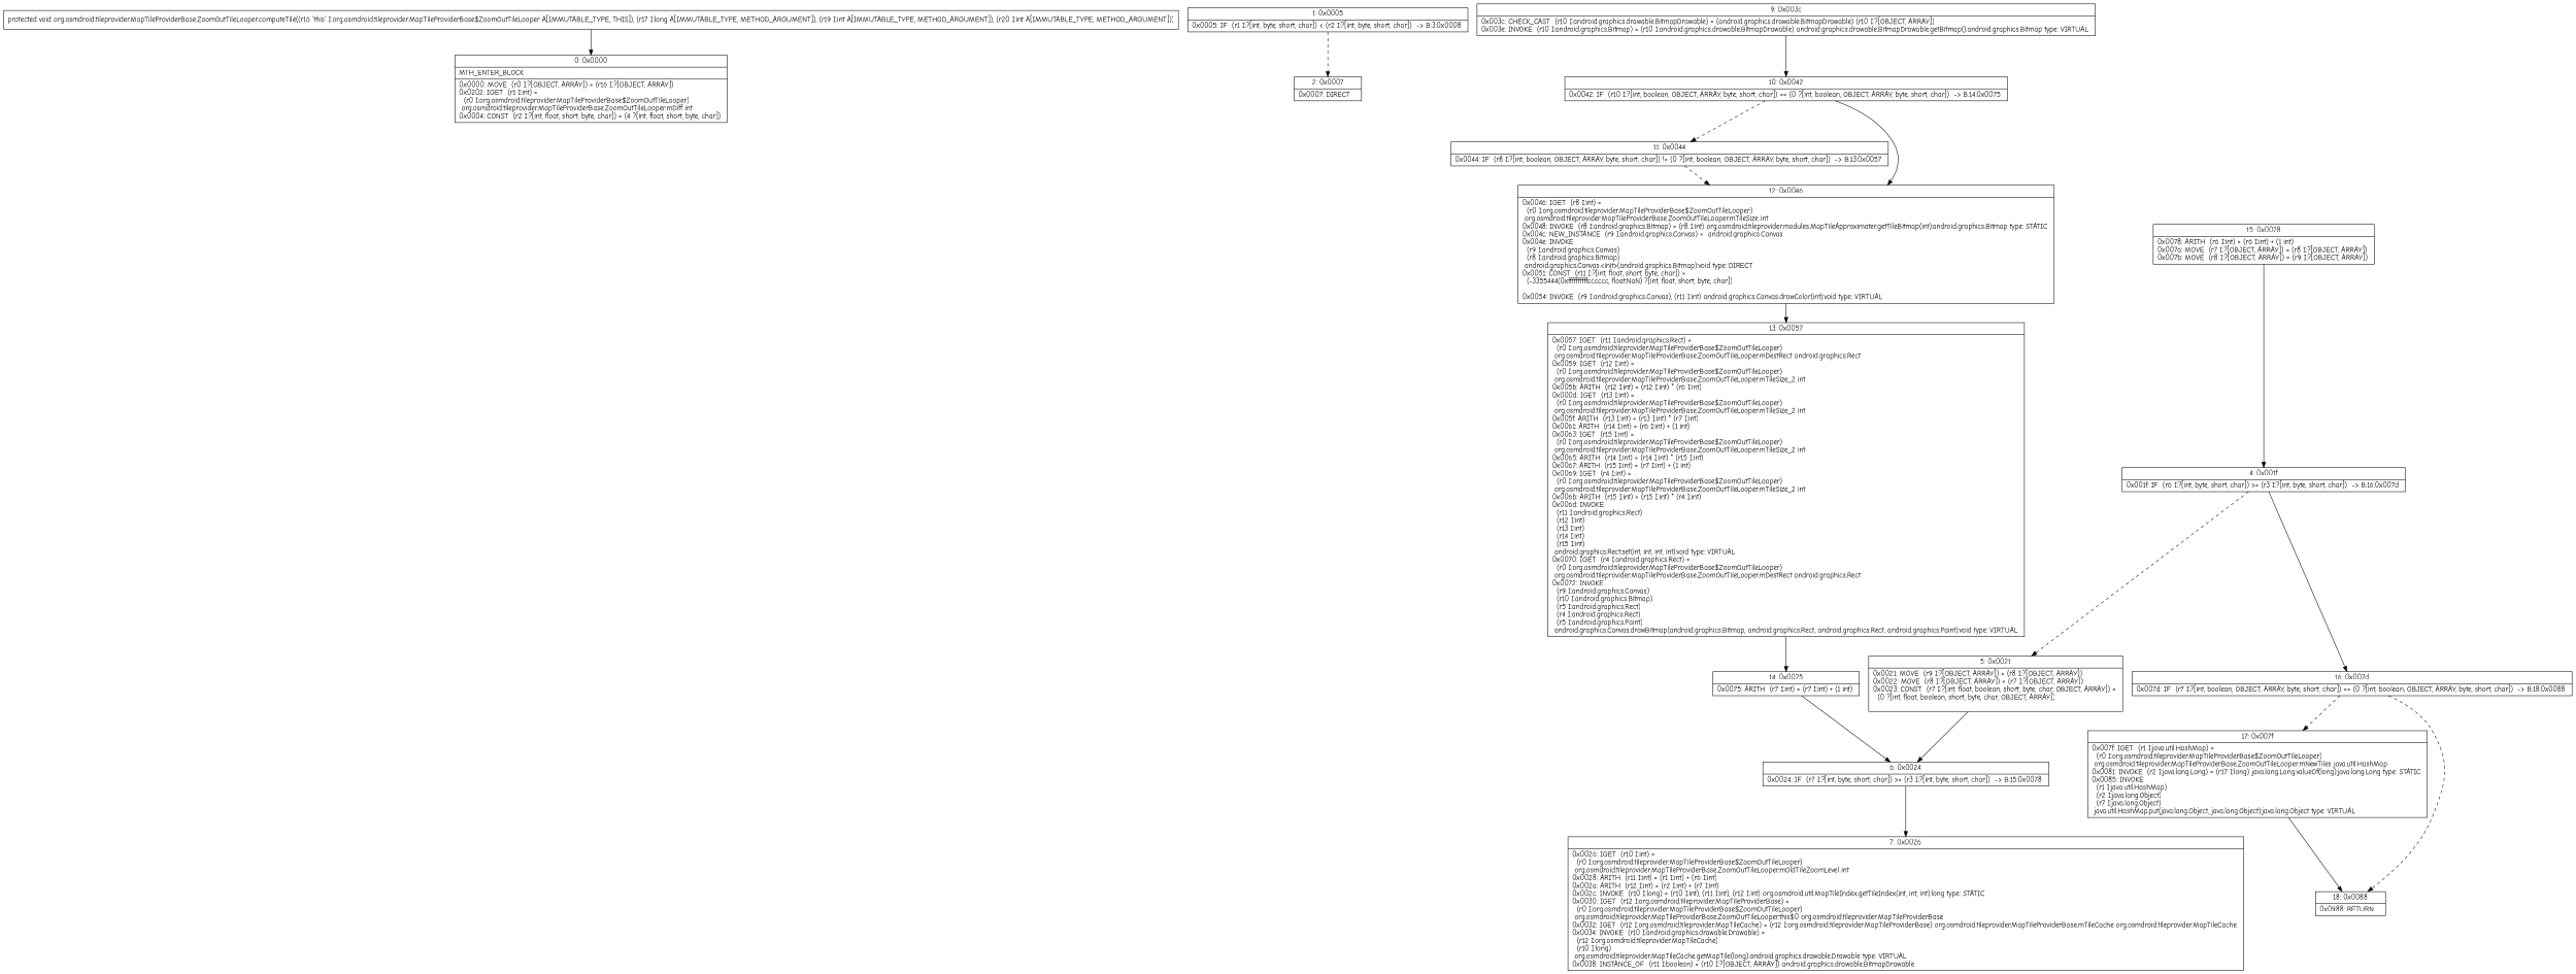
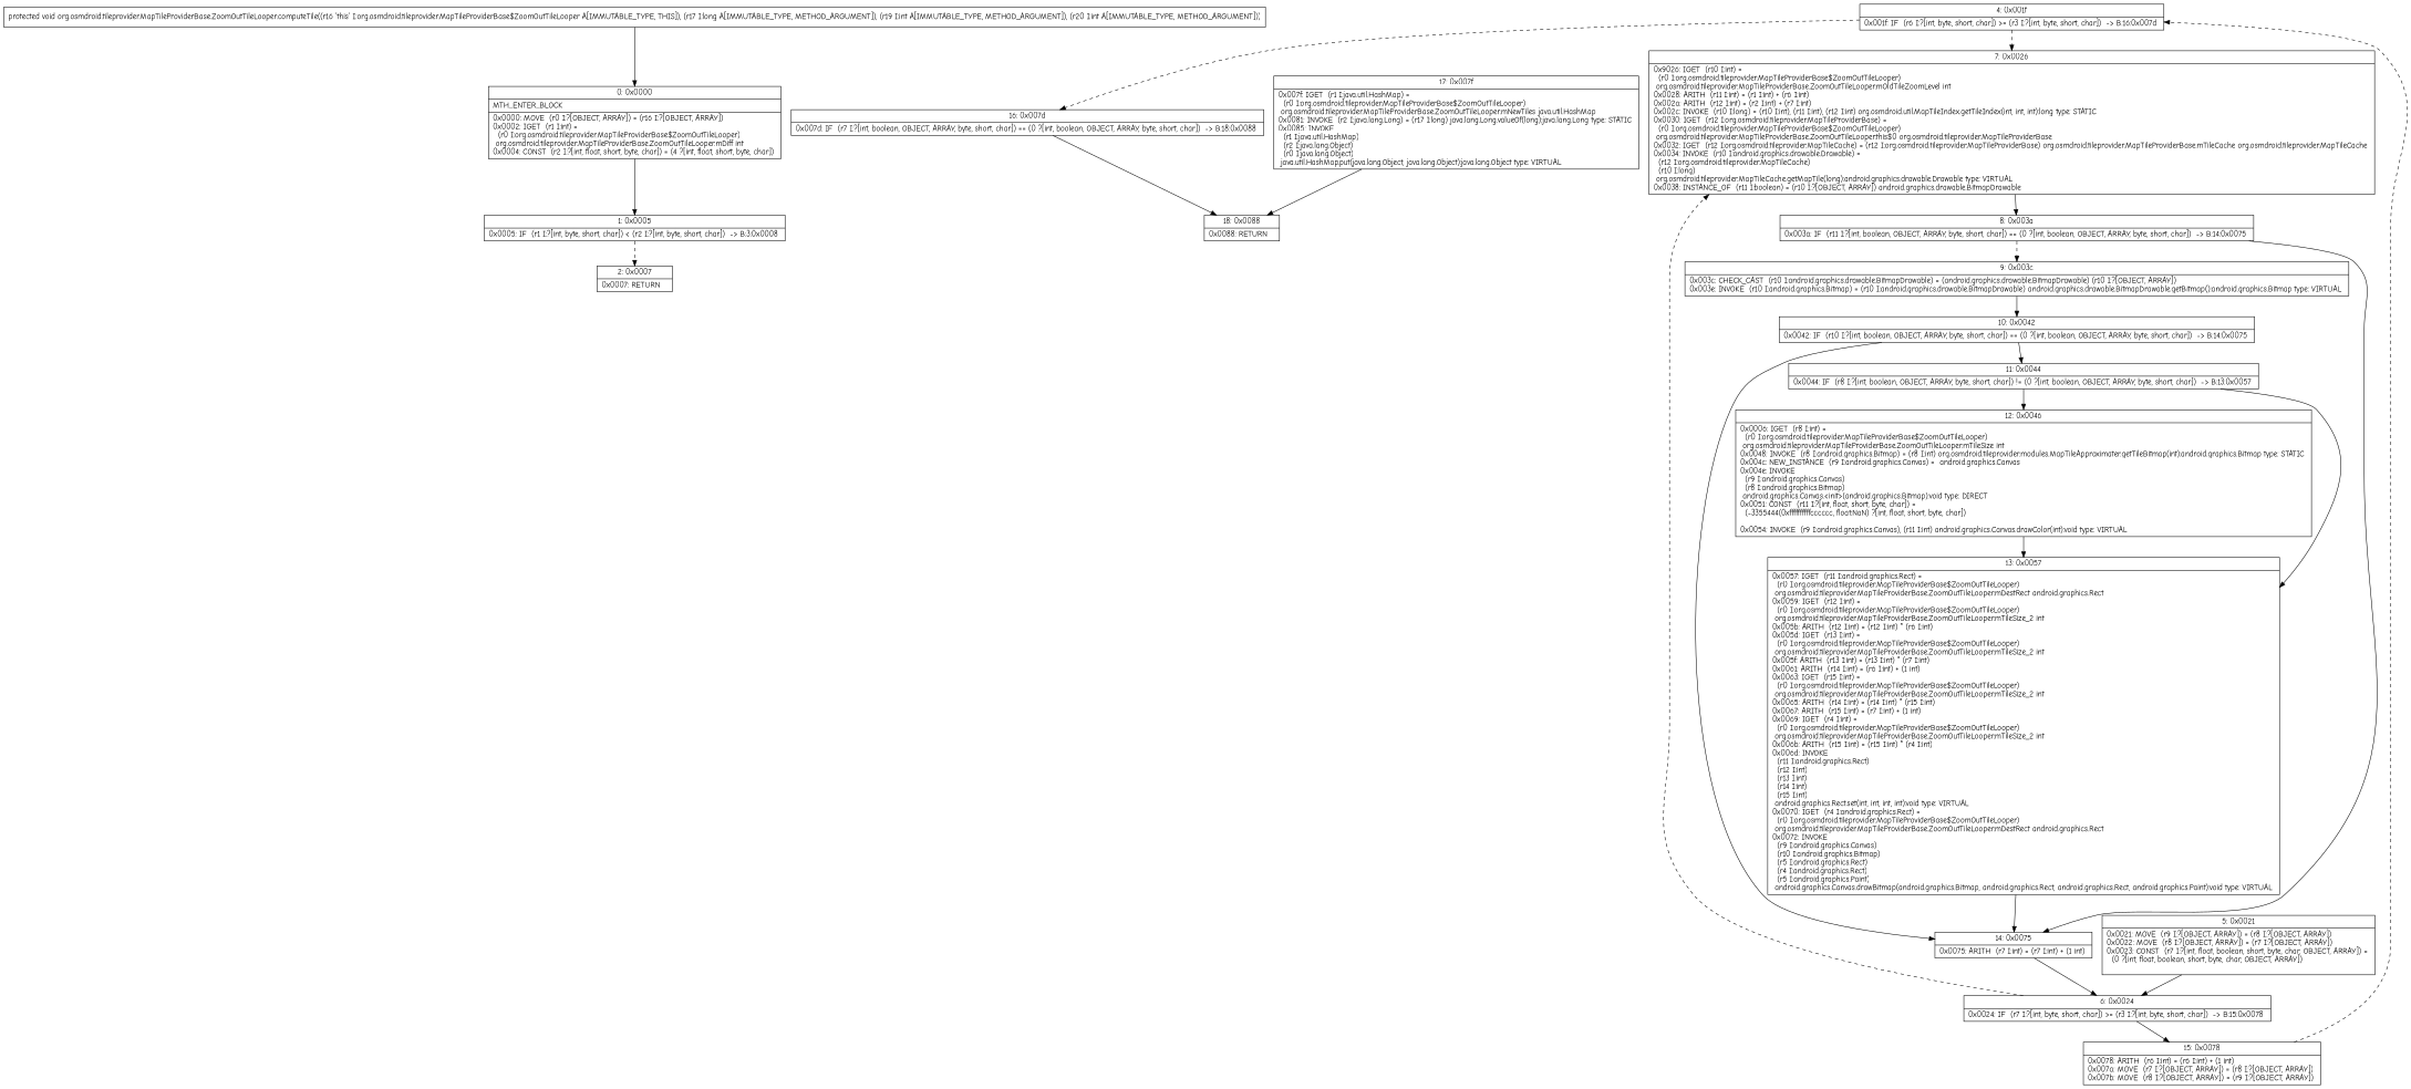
  digraph {
    fontname="Comic Neue"
    node [fontname="Comic Neue" shape=record]
    edge [fontname="Comic Neue"]
-   n1 [label="{0\:\ 0x0000|MTH_ENTER_BLOCK\l|0x0000: MOVE  (r0 I:?[OBJECT, ARRAY]) = (r16 I:?[OBJECT, ARRAY]) \l0x0202: IGET  (r1 I:int) = \l  (r0 I:org.osmdroid.tileprovider.MapTileProviderBase$ZoomOutTileLooper)\l org.osmdroid.tileprovider.MapTileProviderBase.ZoomOutTileLooper.mDiff int \l0x0004: CONST  (r2 I:?[int, float, short, byte, char]) = (4 ?[int, float, short, byte, char]) \l}"]
+   n1 [label="{0\:\ 0x0000|MTH_ENTER_BLOCK\l|0x0000: MOVE  (r0 I:?[OBJECT, ARRAY]) = (r16 I:?[OBJECT, ARRAY]) \l0x0002: IGET  (r1 I:int) = \l  (r0 I:org.osmdroid.tileprovider.MapTileProviderBase$ZoomOutTileLooper)\l org.osmdroid.tileprovider.MapTileProviderBase.ZoomOutTileLooper.mDiff int \l0x0004: CONST  (r2 I:?[int, float, short, byte, char]) = (4 ?[int, float, short, byte, char]) \l}"]
    n2 [label="{1\:\ 0x0005|0x0005: IF  (r1 I:?[int, byte, short, char]) \< (r2 I:?[int, byte, short, char])  \-\> B:3:0x0008 \l}"]
-   n3 [label="{2\:\ 0x0007|0x0007: DIRECT   \l}"]
+   n3 [label="{2\:\ 0x0007|0x0007: RETURN   \l}"]
    n4 [label="{4\:\ 0x001f|0x001f: IF  (r6 I:?[int, byte, short, char]) \>= (r3 I:?[int, byte, short, char])  \-\> B:16:0x007d \l}"]
    n5 [label="{5\:\ 0x0021|0x0021: MOVE  (r9 I:?[OBJECT, ARRAY]) = (r8 I:?[OBJECT, ARRAY]) \l0x0022: MOVE  (r8 I:?[OBJECT, ARRAY]) = (r7 I:?[OBJECT, ARRAY]) \l0x0023: CONST  (r7 I:?[int, float, boolean, short, byte, char, OBJECT, ARRAY]) = \l  (0 ?[int, float, boolean, short, byte, char, OBJECT, ARRAY])\l \l}"]
    n6 [label="{16\:\ 0x007d|0x007d: IF  (r7 I:?[int, boolean, OBJECT, ARRAY, byte, short, char]) == (0 ?[int, boolean, OBJECT, ARRAY, byte, short, char])  \-\> B:18:0x0088 \l}"]
    n7 [label="{6\:\ 0x0024|0x0024: IF  (r7 I:?[int, byte, short, char]) \>= (r3 I:?[int, byte, short, char])  \-\> B:15:0x0078 \l}"]
-   n8 [label="{17\:\ 0x007f|0x007f: IGET  (r1 I:java.util.HashMap) = \l  (r0 I:org.osmdroid.tileprovider.MapTileProviderBase$ZoomOutTileLooper)\l org.osmdroid.tileprovider.MapTileProviderBase.ZoomOutTileLooper.mNewTiles java.util.HashMap \l0x0081: INVOKE  (r2 I:java.lang.Long) = (r17 I:long) java.lang.Long.valueOf(long):java.lang.Long type: STATIC \l0x0085: INVOKE  \l  (r1 I:java.util.HashMap)\l  (r2 I:java.lang.Object)\l  (r7 I:java.lang.Object)\l java.util.HashMap.put(java.lang.Object, java.lang.Object):java.lang.Object type: VIRTUAL \l}"]
-   n9 [label="{18\:\ 0x0088|0x0988: RETURN   \l}"]
-   n10 [label="{7\:\ 0x0026|0x0026: IGET  (r10 I:int) = \l  (r0 I:org.osmdroid.tileprovider.MapTileProviderBase$ZoomOutTileLooper)\l org.osmdroid.tileprovider.MapTileProviderBase.ZoomOutTileLooper.mOldTileZoomLevel int \l0x0028: ARITH  (r11 I:int) = (r1 I:int) + (r6 I:int) \l0x002a: ARITH  (r12 I:int) = (r2 I:int) + (r7 I:int) \l0x002c: INVOKE  (r10 I:long) = (r10 I:int), (r11 I:int), (r12 I:int) org.osmdroid.util.MapTileIndex.getTileIndex(int, int, int):long type: STATIC \l0x0030: IGET  (r12 I:org.osmdroid.tileprovider.MapTileProviderBase) = \l  (r0 I:org.osmdroid.tileprovider.MapTileProviderBase$ZoomOutTileLooper)\l org.osmdroid.tileprovider.MapTileProviderBase.ZoomOutTileLooper.this$0 org.osmdroid.tileprovider.MapTileProviderBase \l0x0032: IGET  (r12 I:org.osmdroid.tileprovider.MapTileCache) = (r12 I:org.osmdroid.tileprovider.MapTileProviderBase) org.osmdroid.tileprovider.MapTileProviderBase.mTileCache org.osmdroid.tileprovider.MapTileCache \l0x0034: INVOKE  (r10 I:android.graphics.drawable.Drawable) = \l  (r12 I:org.osmdroid.tileprovider.MapTileCache)\l  (r10 I:long)\l org.osmdroid.tileprovider.MapTileCache.getMapTile(long):android.graphics.drawable.Drawable type: VIRTUAL \l0x0038: INSTANCE_OF  (r11 I:boolean) = (r10 I:?[OBJECT, ARRAY]) android.graphics.drawable.BitmapDrawable \l}"]
+   n8 [label="{17\:\ 0x007f|0x007f: IGET  (r1 I:java.util.HashMap) = \l  (r0 I:org.osmdroid.tileprovider.MapTileProviderBase$ZoomOutTileLooper)\l org.osmdroid.tileprovider.MapTileProviderBase.ZoomOutTileLooper.mNewTiles java.util.HashMap \l0x0081: INVOKE  (r2 I:java.lang.Long) = (r17 I:long) java.lang.Long.valueOf(long):java.lang.Long type: STATIC \l0x0085: INVOKE  \l  (r1 I:java.util.HashMap)\l  (r2 I:java.lang.Object)\l  (r0 I:java.lang.Object)\l java.util.HashMap.put(java.lang.Object, java.lang.Object):java.lang.Object type: VIRTUAL \l}"]
+   n9 [label="{18\:\ 0x0088|0x0088: RETURN   \l}"]
+   n10 [label="{7\:\ 0x0026|0x9026: IGET  (r10 I:int) = \l  (r0 I:org.osmdroid.tileprovider.MapTileProviderBase$ZoomOutTileLooper)\l org.osmdroid.tileprovider.MapTileProviderBase.ZoomOutTileLooper.mOldTileZoomLevel int \l0x0028: ARITH  (r11 I:int) = (r1 I:int) + (r6 I:int) \l0x002a: ARITH  (r12 I:int) = (r2 I:int) + (r7 I:int) \l0x002c: INVOKE  (r10 I:long) = (r10 I:int), (r11 I:int), (r12 I:int) org.osmdroid.util.MapTileIndex.getTileIndex(int, int, int):long type: STATIC \l0x0030: IGET  (r12 I:org.osmdroid.tileprovider.MapTileProviderBase) = \l  (r0 I:org.osmdroid.tileprovider.MapTileProviderBase$ZoomOutTileLooper)\l org.osmdroid.tileprovider.MapTileProviderBase.ZoomOutTileLooper.this$0 org.osmdroid.tileprovider.MapTileProviderBase \l0x0032: IGET  (r12 I:org.osmdroid.tileprovider.MapTileCache) = (r12 I:org.osmdroid.tileprovider.MapTileProviderBase) org.osmdroid.tileprovider.MapTileProviderBase.mTileCache org.osmdroid.tileprovider.MapTileCache \l0x0034: INVOKE  (r10 I:android.graphics.drawable.Drawable) = \l  (r12 I:org.osmdroid.tileprovider.MapTileCache)\l  (r10 I:long)\l org.osmdroid.tileprovider.MapTileCache.getMapTile(long):android.graphics.drawable.Drawable type: VIRTUAL \l0x0038: INSTANCE_OF  (r11 I:boolean) = (r10 I:?[OBJECT, ARRAY]) android.graphics.drawable.BitmapDrawable \l}"]
    n11 [label="{15\:\ 0x0078|0x0078: ARITH  (r6 I:int) = (r6 I:int) + (1 int) \l0x007a: MOVE  (r7 I:?[OBJECT, ARRAY]) = (r8 I:?[OBJECT, ARRAY]) \l0x007b: MOVE  (r8 I:?[OBJECT, ARRAY]) = (r9 I:?[OBJECT, ARRAY]) \l}"]
+   n12 [label="{8\:\ 0x003a|0x003a: IF  (r11 I:?[int, boolean, OBJECT, ARRAY, byte, short, char]) == (0 ?[int, boolean, OBJECT, ARRAY, byte, short, char])  \-\> B:14:0x0075 \l}"]
    n13 [label="{9\:\ 0x003c|0x003c: CHECK_CAST  (r10 I:android.graphics.drawable.BitmapDrawable) = (android.graphics.drawable.BitmapDrawable) (r10 I:?[OBJECT, ARRAY]) \l0x003e: INVOKE  (r10 I:android.graphics.Bitmap) = (r10 I:android.graphics.drawable.BitmapDrawable) android.graphics.drawable.BitmapDrawable.getBitmap():android.graphics.Bitmap type: VIRTUAL \l}"]
    n14 [label="{14\:\ 0x0075|0x0075: ARITH  (r7 I:int) = (r7 I:int) + (1 int) \l}"]
    n15 [label="{10\:\ 0x0042|0x0042: IF  (r10 I:?[int, boolean, OBJECT, ARRAY, byte, short, char]) == (0 ?[int, boolean, OBJECT, ARRAY, byte, short, char])  \-\> B:14:0x0075 \l}"]
    n16 [label="{11\:\ 0x0044|0x0044: IF  (r8 I:?[int, boolean, OBJECT, ARRAY, byte, short, char]) != (0 ?[int, boolean, OBJECT, ARRAY, byte, short, char])  \-\> B:13:0x0057 \l}"]
-   n17 [label="{12\:\ 0x0046|0x0046: IGET  (r8 I:int) = \l  (r0 I:org.osmdroid.tileprovider.MapTileProviderBase$ZoomOutTileLooper)\l org.osmdroid.tileprovider.MapTileProviderBase.ZoomOutTileLooper.mTileSize int \l0x0048: INVOKE  (r8 I:android.graphics.Bitmap) = (r8 I:int) org.osmdroid.tileprovider.modules.MapTileApproximater.getTileBitmap(int):android.graphics.Bitmap type: STATIC \l0x004c: NEW_INSTANCE  (r9 I:android.graphics.Canvas) =  android.graphics.Canvas \l0x004e: INVOKE  \l  (r9 I:android.graphics.Canvas)\l  (r8 I:android.graphics.Bitmap)\l android.graphics.Canvas.\<init\>(android.graphics.Bitmap):void type: DIRECT \l0x0051: CONST  (r11 I:?[int, float, short, byte, char]) = \l  (\-3355444(0xffffffffffcccccc, float:NaN) ?[int, float, short, byte, char])\l \l0x0054: INVOKE  (r9 I:android.graphics.Canvas), (r11 I:int) android.graphics.Canvas.drawColor(int):void type: VIRTUAL \l}"]
-   n18 [label="{13\:\ 0x0057|0x0057: IGET  (r11 I:android.graphics.Rect) = \l  (r0 I:org.osmdroid.tileprovider.MapTileProviderBase$ZoomOutTileLooper)\l org.osmdroid.tileprovider.MapTileProviderBase.ZoomOutTileLooper.mDestRect android.graphics.Rect \l0x0059: IGET  (r12 I:int) = \l  (r0 I:org.osmdroid.tileprovider.MapTileProviderBase$ZoomOutTileLooper)\l org.osmdroid.tileprovider.MapTileProviderBase.ZoomOutTileLooper.mTileSize_2 int \l0x005b: ARITH  (r12 I:int) = (r12 I:int) * (r6 I:int) \l0x000d: IGET  (r13 I:int) = \l  (r0 I:org.osmdroid.tileprovider.MapTileProviderBase$ZoomOutTileLooper)\l org.osmdroid.tileprovider.MapTileProviderBase.ZoomOutTileLooper.mTileSize_2 int \l0x005f: ARITH  (r13 I:int) = (r13 I:int) * (r7 I:int) \l0x0061: ARITH  (r14 I:int) = (r6 I:int) + (1 int) \l0x0063: IGET  (r15 I:int) = \l  (r0 I:org.osmdroid.tileprovider.MapTileProviderBase$ZoomOutTileLooper)\l org.osmdroid.tileprovider.MapTileProviderBase.ZoomOutTileLooper.mTileSize_2 int \l0x0065: ARITH  (r14 I:int) = (r14 I:int) * (r15 I:int) \l0x0067: ARITH  (r15 I:int) = (r7 I:int) + (1 int) \l0x0069: IGET  (r4 I:int) = \l  (r0 I:org.osmdroid.tileprovider.MapTileProviderBase$ZoomOutTileLooper)\l org.osmdroid.tileprovider.MapTileProviderBase.ZoomOutTileLooper.mTileSize_2 int \l0x006b: ARITH  (r15 I:int) = (r15 I:int) * (r4 I:int) \l0x006d: INVOKE  \l  (r11 I:android.graphics.Rect)\l  (r12 I:int)\l  (r13 I:int)\l  (r14 I:int)\l  (r15 I:int)\l android.graphics.Rect.set(int, int, int, int):void type: VIRTUAL \l0x0070: IGET  (r4 I:android.graphics.Rect) = \l  (r0 I:org.osmdroid.tileprovider.MapTileProviderBase$ZoomOutTileLooper)\l org.osmdroid.tileprovider.MapTileProviderBase.ZoomOutTileLooper.mDestRect android.graphics.Rect \l0x0072: INVOKE  \l  (r9 I:android.graphics.Canvas)\l  (r10 I:android.graphics.Bitmap)\l  (r5 I:android.graphics.Rect)\l  (r4 I:android.graphics.Rect)\l  (r5 I:android.graphics.Paint)\l android.graphics.Canvas.drawBitmap(android.graphics.Bitmap, android.graphics.Rect, android.graphics.Rect, android.graphics.Paint):void type: VIRTUAL \l}"]
+   n17 [label="{12\:\ 0x0046|0x0006: IGET  (r8 I:int) = \l  (r0 I:org.osmdroid.tileprovider.MapTileProviderBase$ZoomOutTileLooper)\l org.osmdroid.tileprovider.MapTileProviderBase.ZoomOutTileLooper.mTileSize int \l0x0048: INVOKE  (r8 I:android.graphics.Bitmap) = (r8 I:int) org.osmdroid.tileprovider.modules.MapTileApproximater.getTileBitmap(int):android.graphics.Bitmap type: STATIC \l0x004c: NEW_INSTANCE  (r9 I:android.graphics.Canvas) =  android.graphics.Canvas \l0x004e: INVOKE  \l  (r9 I:android.graphics.Canvas)\l  (r8 I:android.graphics.Bitmap)\l android.graphics.Canvas.\<init\>(android.graphics.Bitmap):void type: DIRECT \l0x0051: CONST  (r11 I:?[int, float, short, byte, char]) = \l  (\-3355444(0xffffffffffcccccc, float:NaN) ?[int, float, short, byte, char])\l \l0x0054: INVOKE  (r9 I:android.graphics.Canvas), (r11 I:int) android.graphics.Canvas.drawColor(int):void type: VIRTUAL \l}"]
+   n18 [label="{13\:\ 0x0057|0x0057: IGET  (r11 I:android.graphics.Rect) = \l  (r0 I:org.osmdroid.tileprovider.MapTileProviderBase$ZoomOutTileLooper)\l org.osmdroid.tileprovider.MapTileProviderBase.ZoomOutTileLooper.mDestRect android.graphics.Rect \l0x0059: IGET  (r12 I:int) = \l  (r0 I:org.osmdroid.tileprovider.MapTileProviderBase$ZoomOutTileLooper)\l org.osmdroid.tileprovider.MapTileProviderBase.ZoomOutTileLooper.mTileSize_2 int \l0x005b: ARITH  (r12 I:int) = (r12 I:int) * (r6 I:int) \l0x005d: IGET  (r13 I:int) = \l  (r0 I:org.osmdroid.tileprovider.MapTileProviderBase$ZoomOutTileLooper)\l org.osmdroid.tileprovider.MapTileProviderBase.ZoomOutTileLooper.mTileSize_2 int \l0x005f: ARITH  (r13 I:int) = (r13 I:int) * (r7 I:int) \l0x0061: ARITH  (r14 I:int) = (r6 I:int) + (1 int) \l0x0063: IGET  (r15 I:int) = \l  (r0 I:org.osmdroid.tileprovider.MapTileProviderBase$ZoomOutTileLooper)\l org.osmdroid.tileprovider.MapTileProviderBase.ZoomOutTileLooper.mTileSize_2 int \l0x0065: ARITH  (r14 I:int) = (r14 I:int) * (r15 I:int) \l0x0067: ARITH  (r15 I:int) = (r7 I:int) + (1 int) \l0x0069: IGET  (r4 I:int) = \l  (r0 I:org.osmdroid.tileprovider.MapTileProviderBase$ZoomOutTileLooper)\l org.osmdroid.tileprovider.MapTileProviderBase.ZoomOutTileLooper.mTileSize_2 int \l0x006b: ARITH  (r15 I:int) = (r15 I:int) * (r4 I:int) \l0x006d: INVOKE  \l  (r11 I:android.graphics.Rect)\l  (r12 I:int)\l  (r13 I:int)\l  (r14 I:int)\l  (r15 I:int)\l android.graphics.Rect.set(int, int, int, int):void type: VIRTUAL \l0x0070: IGET  (r4 I:android.graphics.Rect) = \l  (r0 I:org.osmdroid.tileprovider.MapTileProviderBase$ZoomOutTileLooper)\l org.osmdroid.tileprovider.MapTileProviderBase.ZoomOutTileLooper.mDestRect android.graphics.Rect \l0x0072: INVOKE  \l  (r9 I:android.graphics.Canvas)\l  (r10 I:android.graphics.Bitmap)\l  (r5 I:android.graphics.Rect)\l  (r4 I:android.graphics.Rect)\l  (r5 I:android.graphics.Paint)\l android.graphics.Canvas.drawBitmap(android.graphics.Bitmap, android.graphics.Rect, android.graphics.Rect, android.graphics.Paint):void type: VIRTUAL \l}"]
    n19 [label="{protected void org.osmdroid.tileprovider.MapTileProviderBase.ZoomOutTileLooper.computeTile((r16 'this' I:org.osmdroid.tileprovider.MapTileProviderBase$ZoomOutTileLooper A[IMMUTABLE_TYPE, THIS]), (r17 I:long A[IMMUTABLE_TYPE, METHOD_ARGUMENT]), (r19 I:int A[IMMUTABLE_TYPE, METHOD_ARGUMENT]), (r20 I:int A[IMMUTABLE_TYPE, METHOD_ARGUMENT])) }"]
+   n1 -> n2
    n2 -> n3 [style=dashed]
-   n4 -> n5 [style=dashed]
-   n4 -> n6
+   n4 -> n10 [style=dashed]
+   n4 -> n6 [style=dashed]
    n5 -> n7
-   n6 -> n8 [style=dashed]
-   n6 -> n9 [style=dashed]
-   n7 -> n10 [style=solid]
+   n6 -> n9
+   n7 -> n10 [style=dashed]
+   n7 -> n11
    n8 -> n9
-   n11 -> n4
+   n10 -> n12
+   n11 -> n4 [style=dashed]
+   n12 -> n13 [style=dashed]
+   n12 -> n14
    n13 -> n15
    n14 -> n7
-   n15 -> n17
-   n15 -> n16 [style=dashed]
-   n16 -> n17 [style=dashed]
+   n15 -> n14
+   n15 -> n16 [style=solid]
+   n16 -> n17 [style=solid]
+   n16 -> n18
    n17 -> n18
    n18 -> n14
    n19 -> n1
  }
